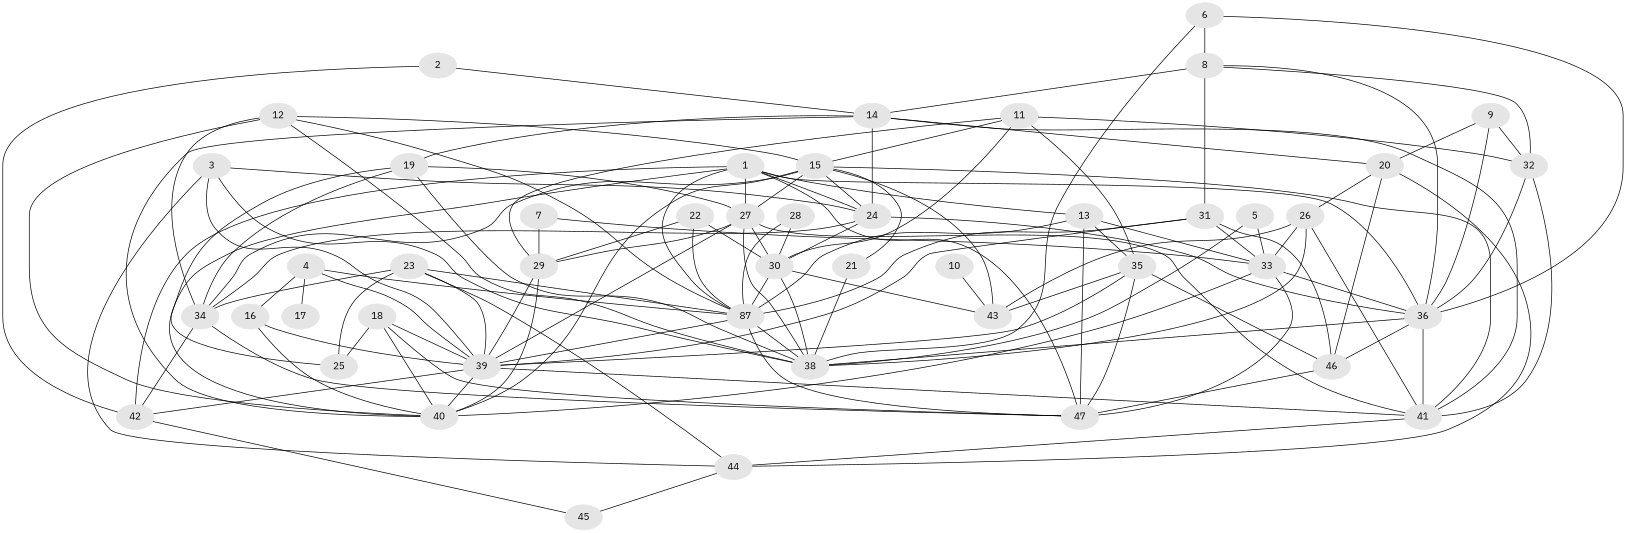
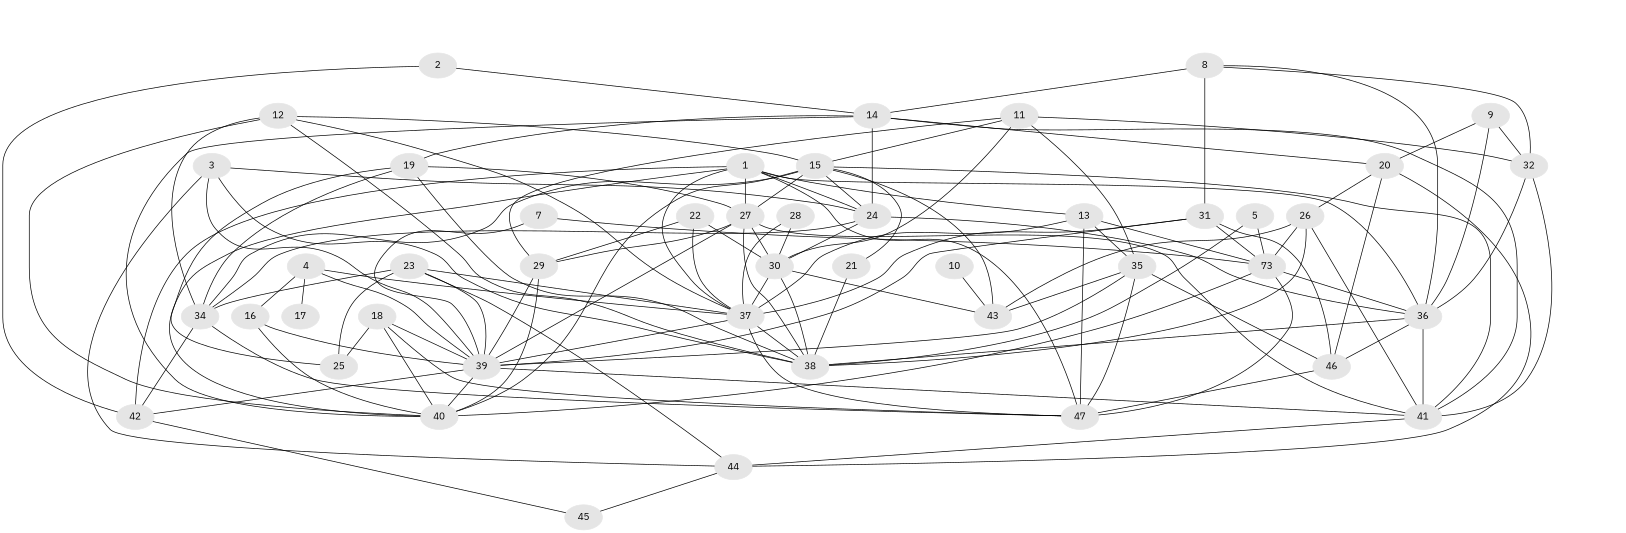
  graph {
    fontname="IBM Plex Sans"
    node [color=gray90 fontname="IBM Plex Sans" style=filled]
    edge [fontname="IBM Plex Sans" weight=1.0]
    1
    13
    24
    27
    36
-   37 [label=87]
+   37
    40
    42
    47
-   33
+   33 [label=73]
    35
    34
    30
    38
    39
    29
    41
    46
    45
    2
    14
    20
    19
    3
    44
    4
    16
    17
    5
-   6
    8
    31
    32
    7
    9
    26
    10
    43
    11
    15
    21
    12
    25
    18
    22
    23
    28
    1 -- 13
    1 -- 24
    1 -- 27
    1 -- 36
    1 -- 37
    1 -- 40
    1 -- 42 [weight=2.0]
    1 -- 47
    13 -- 37
    13 -- 47
    13 -- 33
    13 -- 35
    24 -- 36
    24 -- 34
    24 -- 30
    27 -- 30
    27 -- 38
    27 -- 39
    27 -- 29
    27 -- 41
    36 -- 38
    36 -- 41 [weight=2.0]
    36 -- 46
    37 -- 47
    37 -- 38
    37 -- 39
    42 -- 45
    33 -- 36 [weight=2.0]
    33 -- 40
    33 -- 47
    35 -- 47
    35 -- 39
    35 -- 46
    35 -- 43
    34 -- 42
    34 -- 47
    30 -- 37
    30 -- 38
    30 -- 43
    39 -- 40
    39 -- 42
    39 -- 41
    29 -- 40
    29 -- 39
    41 -- 44
    46 -- 47
    2 -- 42
    2 -- 14
    14 -- 24
    14 -- 40
    14 -- 41
    14 -- 20
    14 -- 19 [weight=2.0]
    20 -- 46
    20 -- 44
    20 -- 26
    19 -- 27
    19 -- 34
    19 -- 38
    19 -- 25
    3 -- 24
    3 -- 38
    3 -- 39
    3 -- 44
    44 -- 45
    4 -- 37
    4 -- 39
    4 -- 16
    4 -- 17 [weight=2.0]
    16 -- 40
    16 -- 39
    5 -- 33
    5 -- 38
-   6 -- 36
-   6 -- 38
-   6 -- 8
    8 -- 36
    8 -- 14 [weight=2.0]
    8 -- 31
    8 -- 32
    31 -- 37
    31 -- 33
    31 -- 39
    31 -- 46 [weight=2.0]
    32 -- 36
    32 -- 41
    7 -- 33
-   7 -- 29
+   7 -- 39
    9 -- 36
    9 -- 20
    9 -- 32
    26 -- 33 [weight=2.0]
    26 -- 38
    26 -- 41
    26 -- 43
    10 -- 43
    11 -- 35
    11 -- 30
    11 -- 29
    11 -- 32
    11 -- 15
    15 -- 24
    15 -- 27
    15 -- 40 [weight=2.0]
    15 -- 34
    15 -- 41
    15 -- 43
    15 -- 21
    21 -- 38
    12 -- 37
    12 -- 40
    12 -- 34
    12 -- 38
    12 -- 15
    18 -- 40
    18 -- 47
    18 -- 39
    18 -- 25
    22 -- 37
    22 -- 30
    22 -- 29
    23 -- 37
    23 -- 34
    23 -- 39
    23 -- 44
    23 -- 25
    28 -- 37
    28 -- 30
  }
